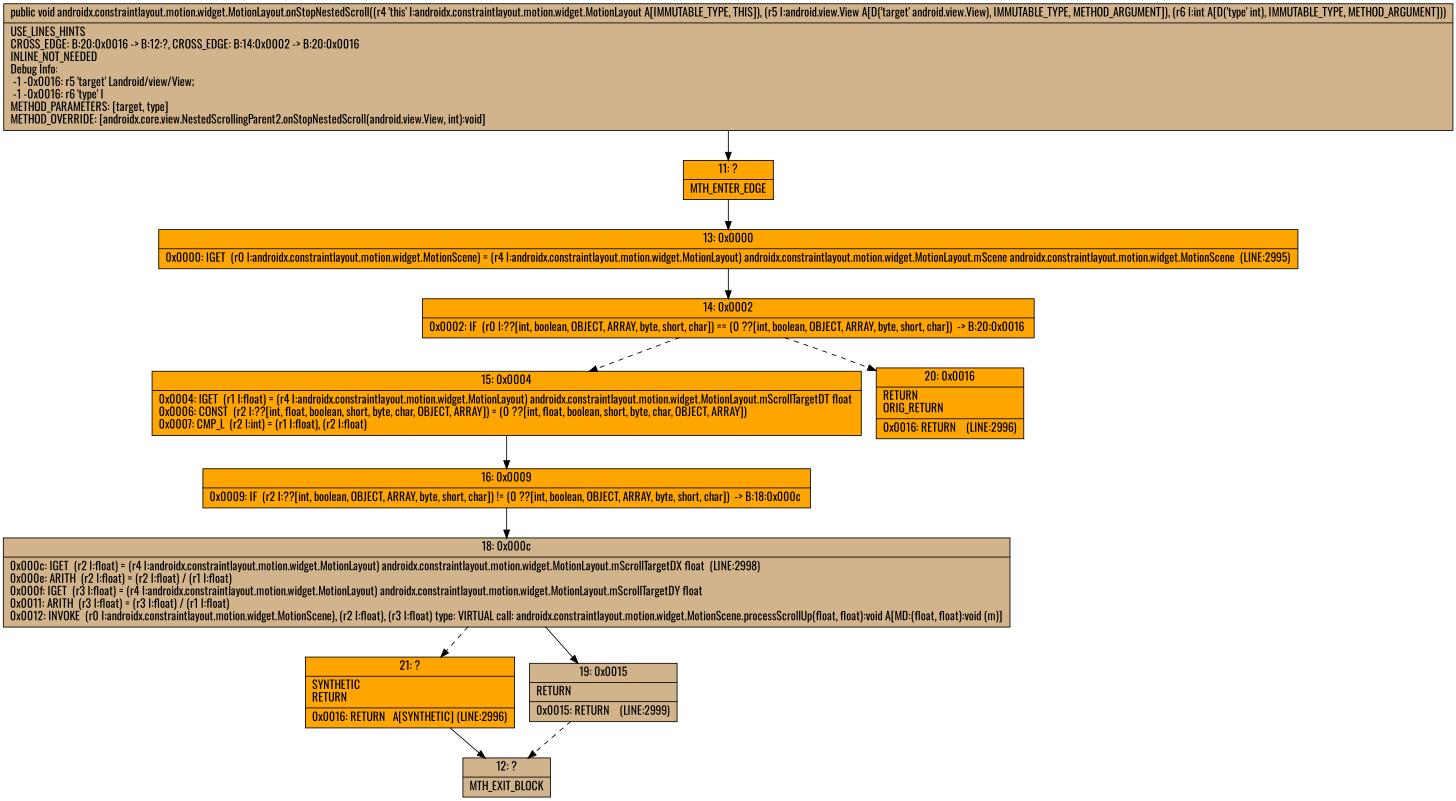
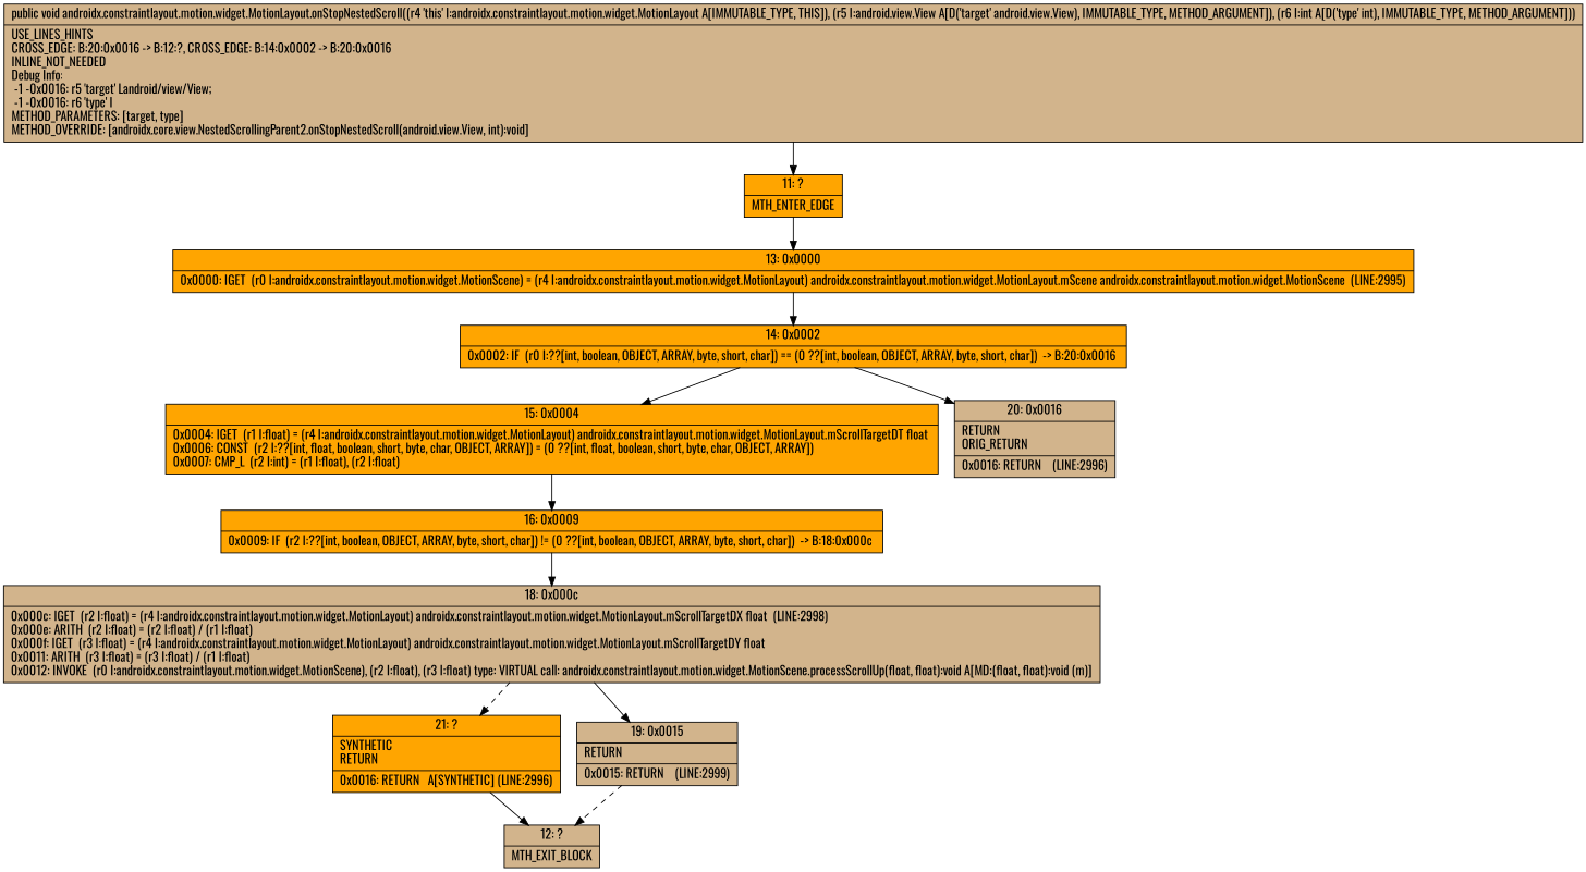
  digraph {
    fontname=Oswald
    node [fillcolor=orange fontname=Oswald shape=record style=filled]
    edge [fontname=Oswald]
    n1 [label="{11\:\ ?|MTH_ENTER_EDGE\l}"]
    n2 [label="{13\:\ 0x0000|0x0000: IGET  (r0 I:androidx.constraintlayout.motion.widget.MotionScene) = (r4 I:androidx.constraintlayout.motion.widget.MotionLayout) androidx.constraintlayout.motion.widget.MotionLayout.mScene androidx.constraintlayout.motion.widget.MotionScene  (LINE:2995)\l}"]
    n3 [label="{14\:\ 0x0002|0x0002: IF  (r0 I:??[int, boolean, OBJECT, ARRAY, byte, short, char]) == (0 ??[int, boolean, OBJECT, ARRAY, byte, short, char])  \-\> B:20:0x0016 \l}"]
    n4 [label="{15\:\ 0x0004|0x0004: IGET  (r1 I:float) = (r4 I:androidx.constraintlayout.motion.widget.MotionLayout) androidx.constraintlayout.motion.widget.MotionLayout.mScrollTargetDT float \l0x0006: CONST  (r2 I:??[int, float, boolean, short, byte, char, OBJECT, ARRAY]) = (0 ??[int, float, boolean, short, byte, char, OBJECT, ARRAY]) \l0x0007: CMP_L  (r2 I:int) = (r1 I:float), (r2 I:float) \l}"]
-   n5 [label="{20\:\ 0x0016|RETURN\lORIG_RETURN\l|0x0016: RETURN    (LINE:2996)\l}"]
+   n5 [fillcolor=tan label="{20\:\ 0x0016|RETURN\lORIG_RETURN\l|0x0016: RETURN    (LINE:2996)\l}"]
    n6 [label="{16\:\ 0x0009|0x0009: IF  (r2 I:??[int, boolean, OBJECT, ARRAY, byte, short, char]) != (0 ??[int, boolean, OBJECT, ARRAY, byte, short, char])  \-\> B:18:0x000c \l}"]
    n7 [fillcolor=tan label="{18\:\ 0x000c|0x000c: IGET  (r2 I:float) = (r4 I:androidx.constraintlayout.motion.widget.MotionLayout) androidx.constraintlayout.motion.widget.MotionLayout.mScrollTargetDX float  (LINE:2998)\l0x000e: ARITH  (r2 I:float) = (r2 I:float) \/ (r1 I:float) \l0x000f: IGET  (r3 I:float) = (r4 I:androidx.constraintlayout.motion.widget.MotionLayout) androidx.constraintlayout.motion.widget.MotionLayout.mScrollTargetDY float \l0x0011: ARITH  (r3 I:float) = (r3 I:float) \/ (r1 I:float) \l0x0012: INVOKE  (r0 I:androidx.constraintlayout.motion.widget.MotionScene), (r2 I:float), (r3 I:float) type: VIRTUAL call: androidx.constraintlayout.motion.widget.MotionScene.processScrollUp(float, float):void A[MD:(float, float):void (m)]\l}"]
    n8 [label="{21\:\ ?|SYNTHETIC\lRETURN\l|0x0016: RETURN   A[SYNTHETIC] (LINE:2996)\l}"]
    n9 [fillcolor=tan label="{19\:\ 0x0015|RETURN\l|0x0015: RETURN    (LINE:2999)\l}"]
    n10 [fillcolor=tan label="{12\:\ ?|MTH_EXIT_BLOCK\l}"]
    n11 [fillcolor=tan label="{public void androidx.constraintlayout.motion.widget.MotionLayout.onStopNestedScroll((r4 'this' I:androidx.constraintlayout.motion.widget.MotionLayout A[IMMUTABLE_TYPE, THIS]), (r5 I:android.view.View A[D('target' android.view.View), IMMUTABLE_TYPE, METHOD_ARGUMENT]), (r6 I:int A[D('type' int), IMMUTABLE_TYPE, METHOD_ARGUMENT]))  | USE_LINES_HINTS\lCROSS_EDGE: B:20:0x0016 \-\> B:12:?, CROSS_EDGE: B:14:0x0002 \-\> B:20:0x0016\lINLINE_NOT_NEEDED\lDebug Info:\l  \-1 \-0x0016: r5 'target' Landroid\/view\/View;\l  \-1 \-0x0016: r6 'type' I\lMETHOD_PARAMETERS: [target, type]\lMETHOD_OVERRIDE: [androidx.core.view.NestedScrollingParent2.onStopNestedScroll(android.view.View, int):void]\l}"]
    n1 -> n2
    n2 -> n3
-   n3 -> n4 [style=dashed]
-   n3 -> n5 [style=dashed]
+   n3 -> n4 [style=solid]
+   n3 -> n5
    n4 -> n6
    n6 -> n7
    n7 -> n8 [style=dashed]
    n7 -> n9
    n8 -> n10
    n9 -> n10 [style=dashed]
    n11 -> n1
  }
